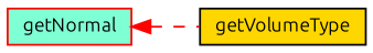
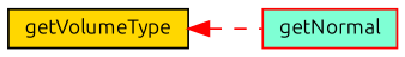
  digraph {
    rankdir=LR
    fontname=Ubuntu
    node [fontname=Ubuntu fontsize=10 shape=record style=filled]
    n1 [color=black fillcolor=gold fontcolor=black height=0.2 label=getVolumeType width=0.4]
    n2 [color=red height=0.2 label=getNormal width=0.4 fillcolor=aquamarine]
-   n2 -> n1 [color=red dir=back fontname=Ubuntu fontsize=10 labelfontname=Helvetica labelfontsize=10 style=dashed]
+   n1 -> n2 [color=red dir=back fontname=Ubuntu fontsize=10 labelfontname=Helvetica labelfontsize=10 style=dashed]
  }
